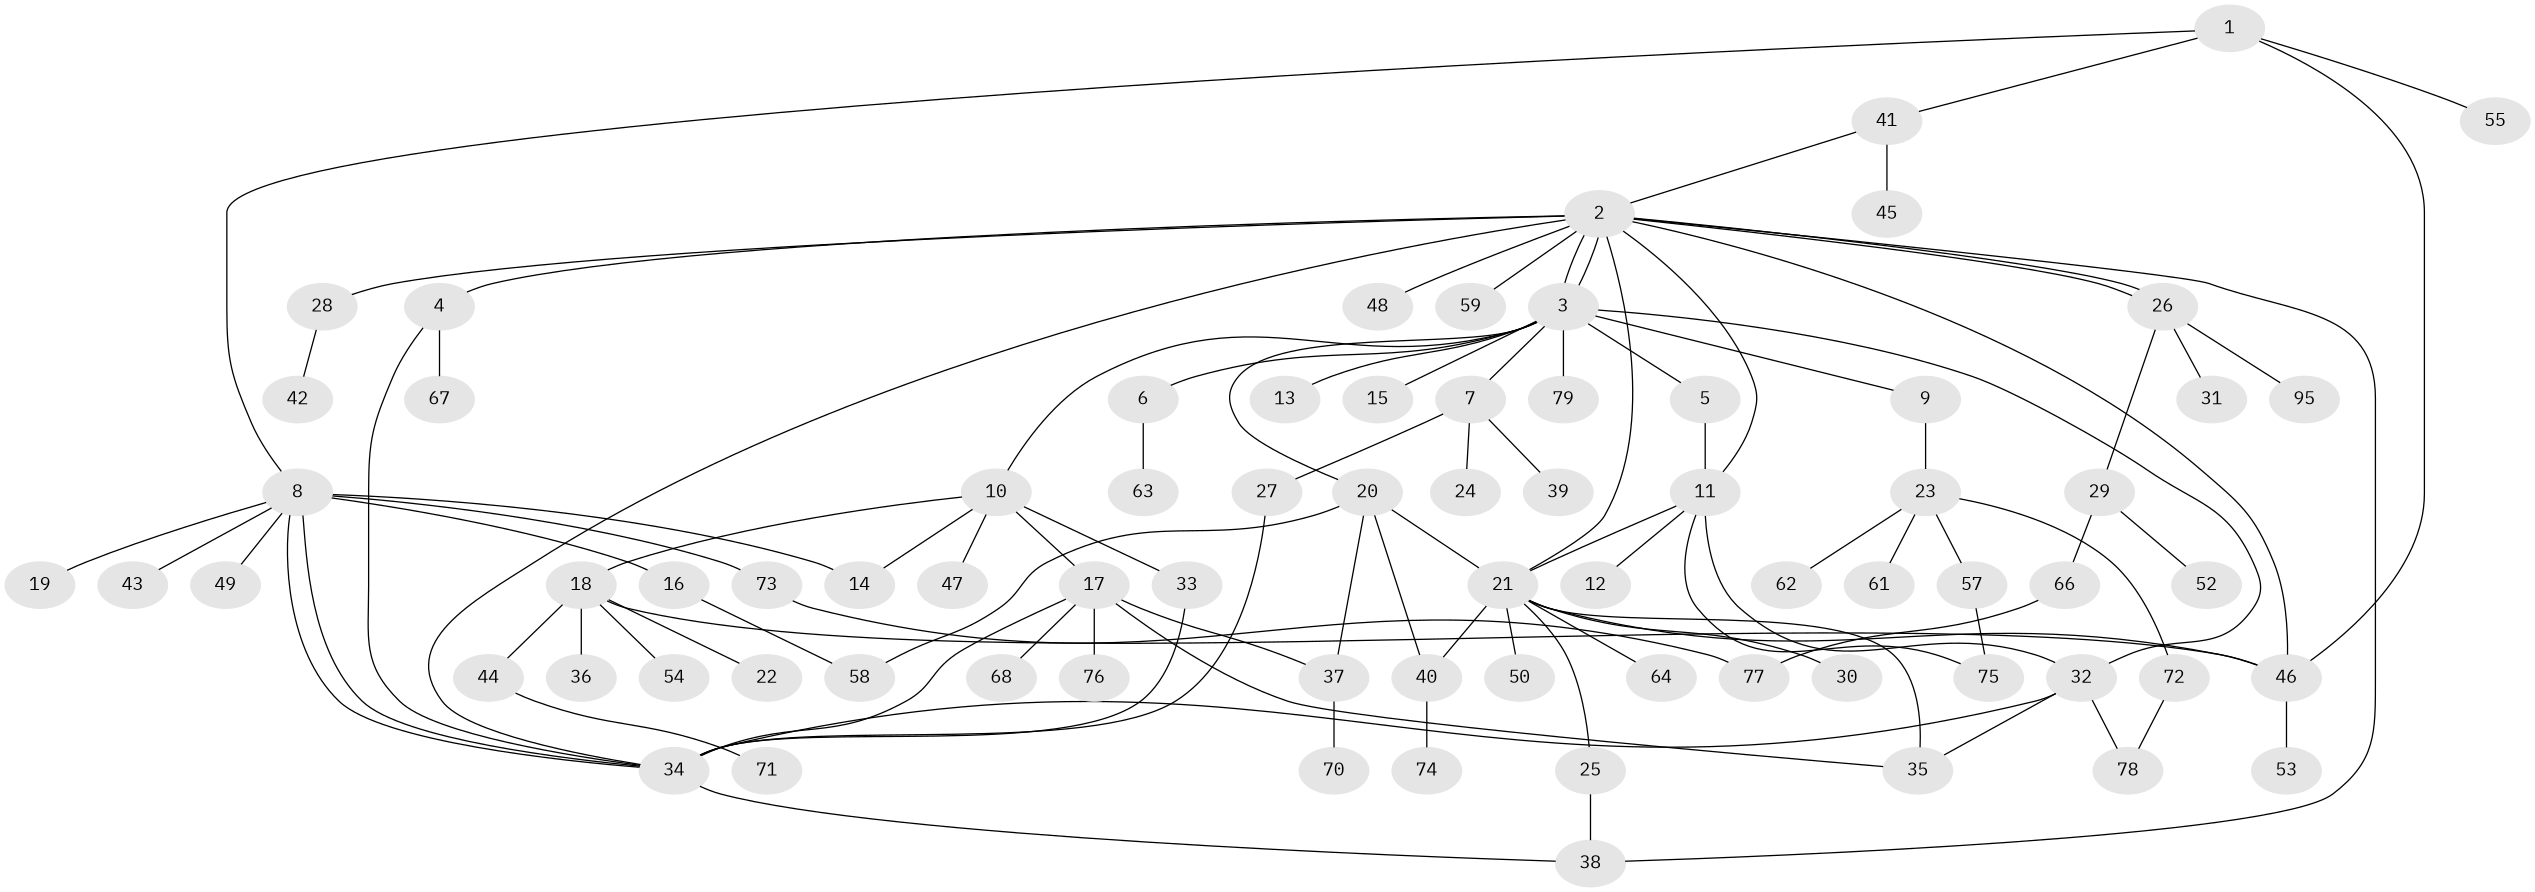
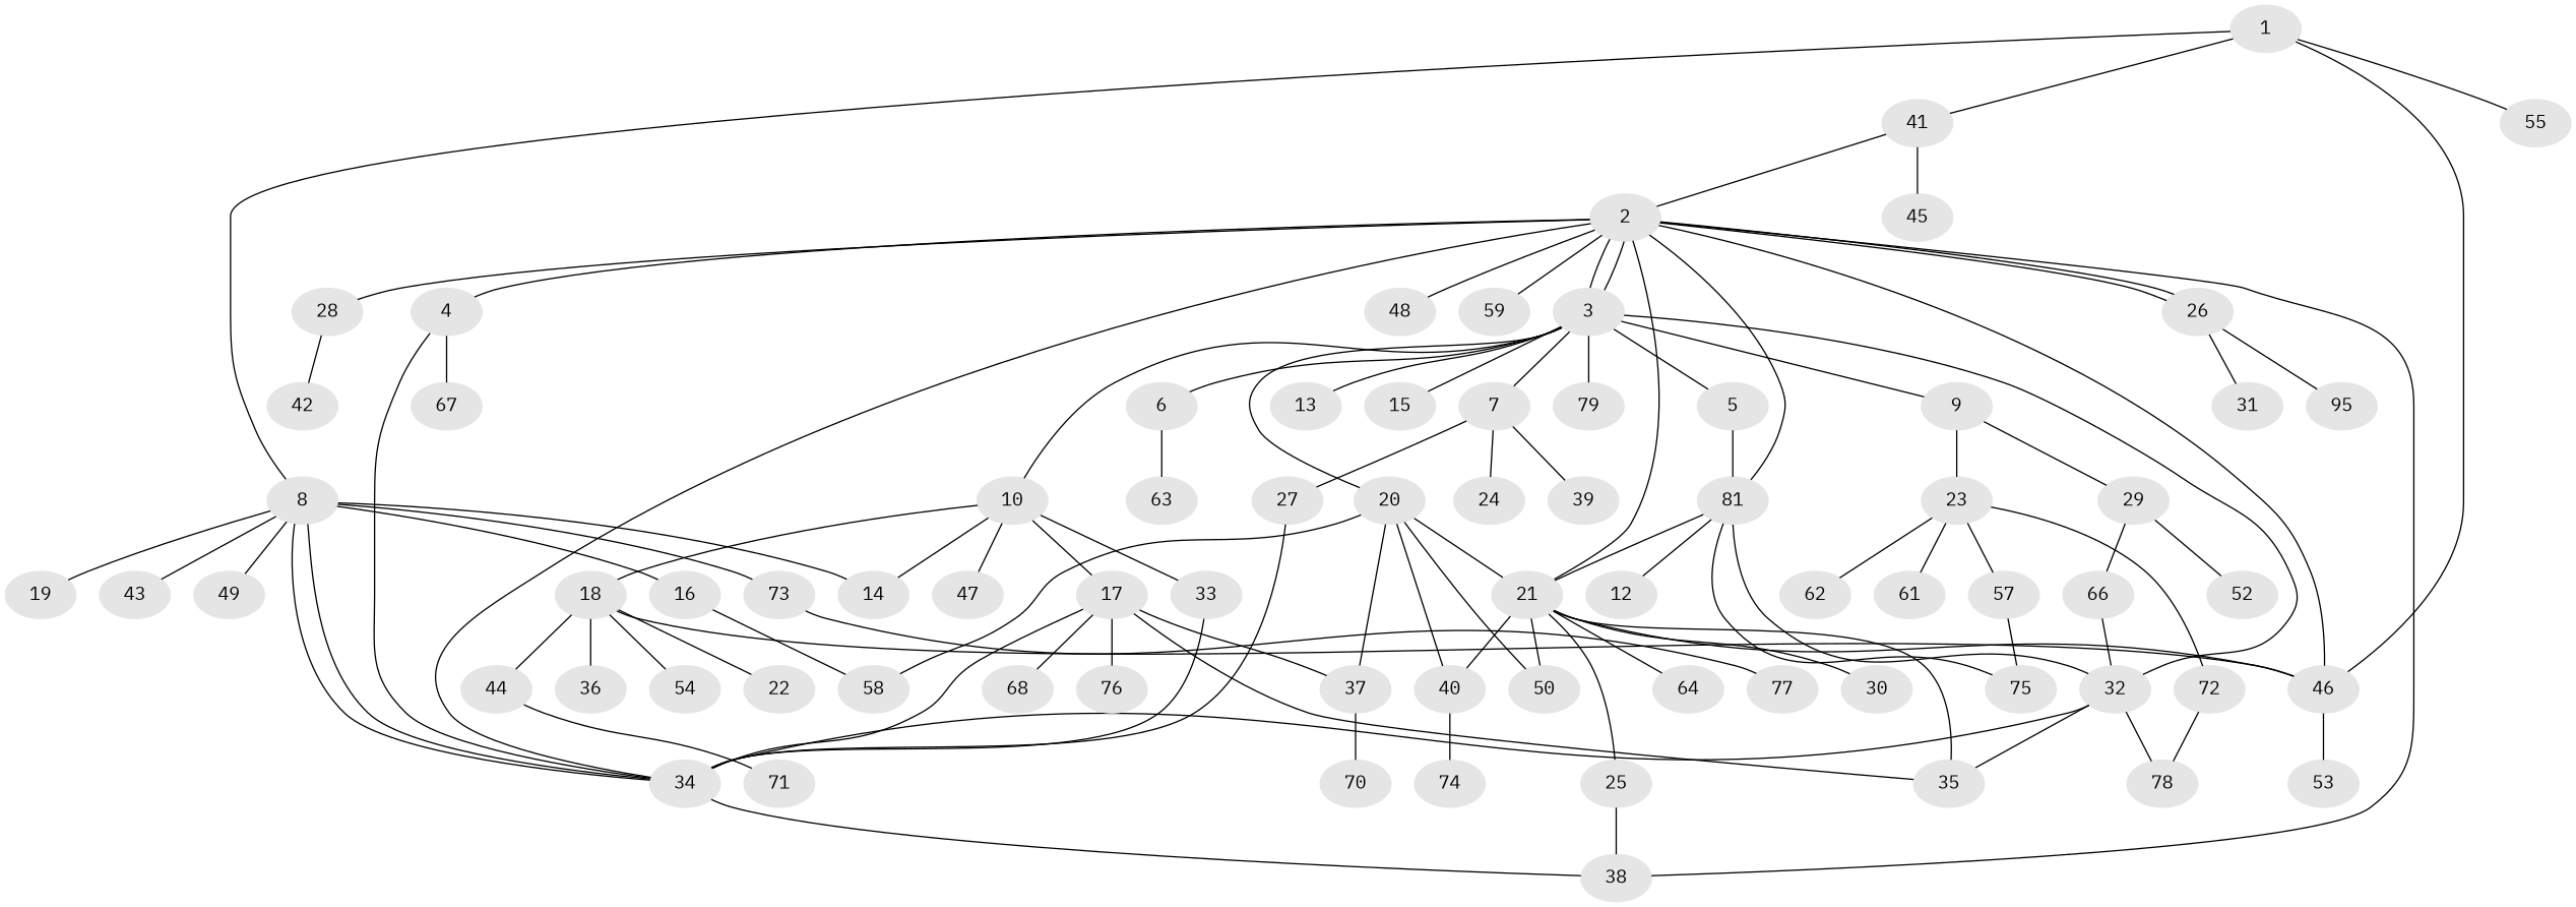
  graph {
    fontname="IBM Plex Mono"
    node [color=gray90 fontname="IBM Plex Mono" style=filled]
    edge [fontname="IBM Plex Mono"]
    1
    8
    41
    46
    55
    2
    3
    4
-   11
+   11 [label=81]
    21
    26
    28
    34
    38
    48
    59
    14
    16
    19
    43
    49
    73
    45
    53
    5
    6
    7
    9
    10
    13
    15
    20
    32
    n34 [label=79]
    67
    12
    75
    35
    40
    50
    25
    30
    64
    29
    31
    n46 [label=95]
    42
    63
    24
    27
    39
    23
    17
    18
    47
    33
    58
    37
    78
    77
    57
    61
    62
    72
    68
    76
    22
    36
    44
    54
    70
    71
    74
    52
    66
    1 -- 8
    1 -- 41
    1 -- 46
    1 -- 55
    8 -- 34
    8 -- 34
    8 -- 14
    8 -- 16
    8 -- 19
    8 -- 43
    8 -- 49
    8 -- 73
    41 -- 2
    41 -- 45
    46 -- 53
    2 -- 46
    2 -- 3
    2 -- 3
    2 -- 4
    2 -- 11
    2 -- 21
    2 -- 26
    2 -- 26
    2 -- 28
    2 -- 34
    2 -- 38
    2 -- 48
    2 -- 59
    3 -- 5
    3 -- 6
    3 -- 7
    3 -- 9
    3 -- 10
    3 -- 13
    3 -- 15
    3 -- 20
    3 -- 32
    3 -- n34
    4 -- 34
    4 -- 67
    11 -- 21
    11 -- 32
    11 -- 12
    11 -- 75
    21 -- 46
    21 -- 35
    21 -- 40
    21 -- 50
    21 -- 25
    21 -- 30
    21 -- 64
-   26 -- 29
+   9 -- 29
    26 -- 31
    26 -- n46
    28 -- 42
    34 -- 38
    16 -- 58
    73 -- 77
    5 -- 11
    6 -- 63
    7 -- 24
    7 -- 27
    7 -- 39
    9 -- 23
    10 -- 14
    10 -- 17
    10 -- 18
    10 -- 47
    10 -- 33
    20 -- 21
    20 -- 40
+   20 -- 50
    20 -- 58
    20 -- 37
    32 -- 34
    32 -- 35
    32 -- 78
    40 -- 74
    25 -- 38
    29 -- 52
    29 -- 66
    27 -- 34
    23 -- 57
    23 -- 61
    23 -- 62
    23 -- 72
    17 -- 34
    17 -- 35
    17 -- 37
    17 -- 68
    17 -- 76
    18 -- 46
    18 -- 22
    18 -- 36
    18 -- 44
    18 -- 54
    33 -- 34
    37 -- 70
    57 -- 75
    72 -- 78
    44 -- 71
-   66 -- 77
+   66 -- 32
  }
